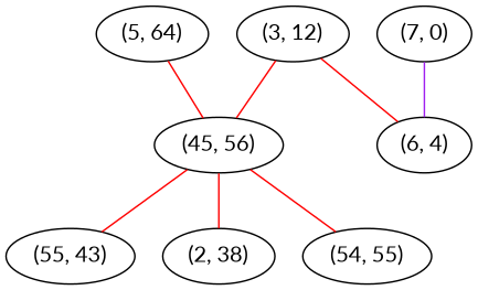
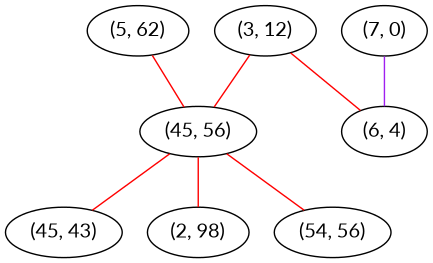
  graph {
    fontname=Lato
    node [fontname=Lato]
    edge [color=red fontname=Lato weight=1]
-   "(5, 62)" [label="(5, 64)"]
+   "(5, 62)"
    "(45, 56)"
-   "(45, 43)" [label="(55, 43)"]
-   "(2, 98)" [label="(2, 38)"]
-   "(54, 55)"
+   "(45, 43)"
+   "(2, 98)"
+   "(54, 55)" [label="(54, 56)"]
    n6 [label="(7, 0)"]
    n7 [label="(6, 4)"]
    "(3, 12)"
    "(5, 62)" -- "(45, 56)"
    "(45, 56)" -- "(45, 43)"
    "(45, 56)" -- "(2, 98)"
    "(45, 56)" -- "(54, 55)"
    n6 -- n7 [color=purple weight=4]
    "(3, 12)" -- "(45, 56)"
    "(3, 12)" -- n7
  }
